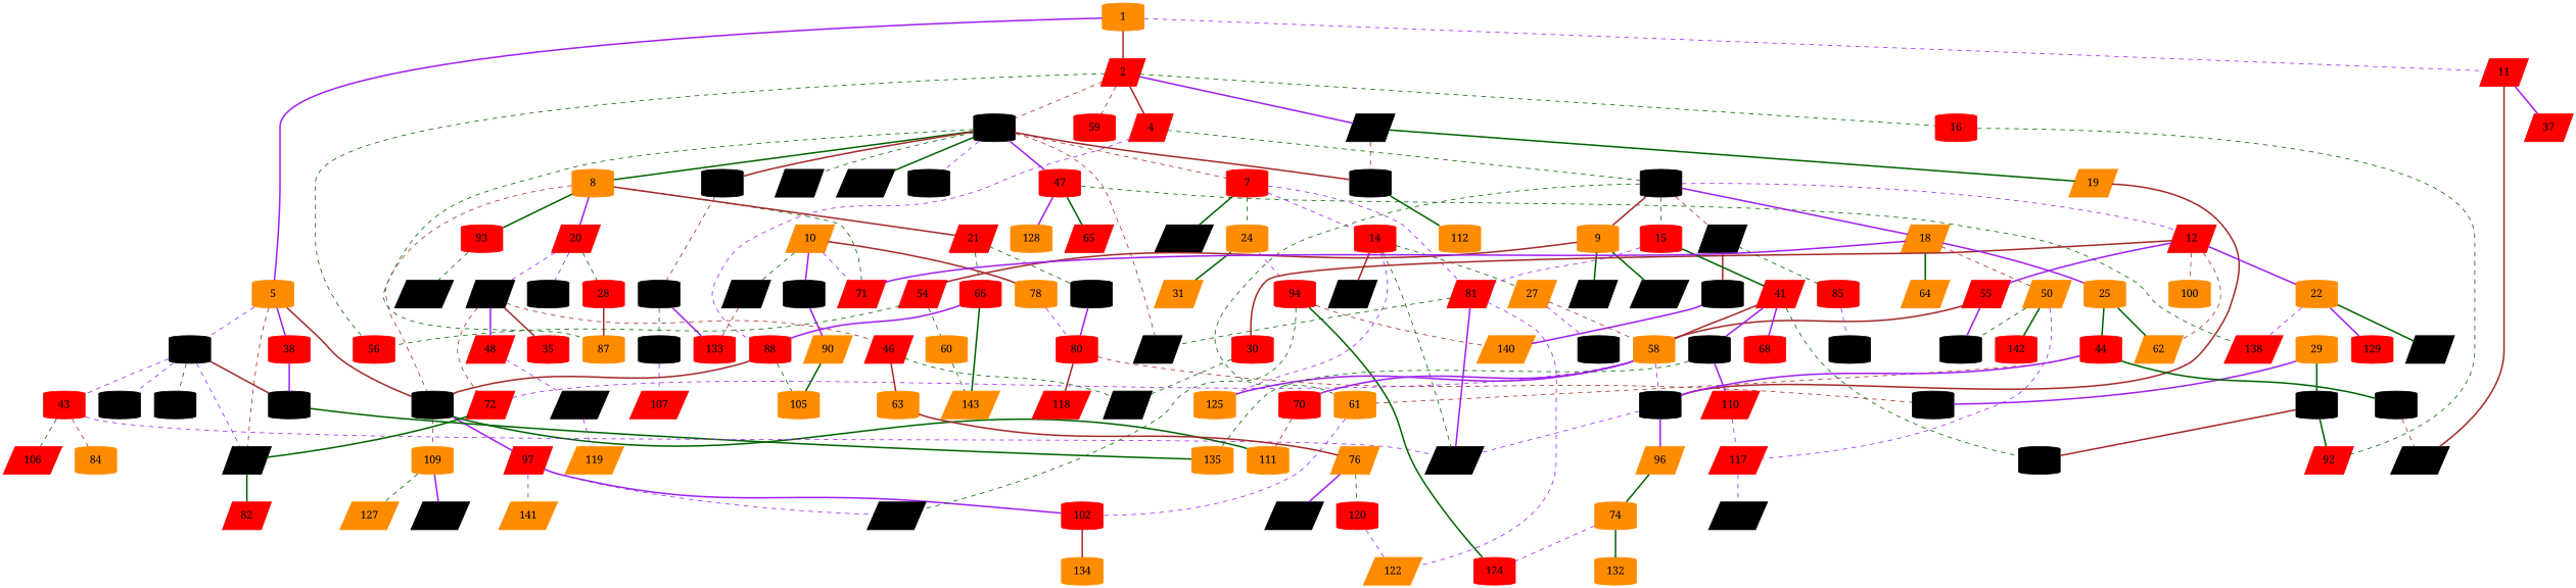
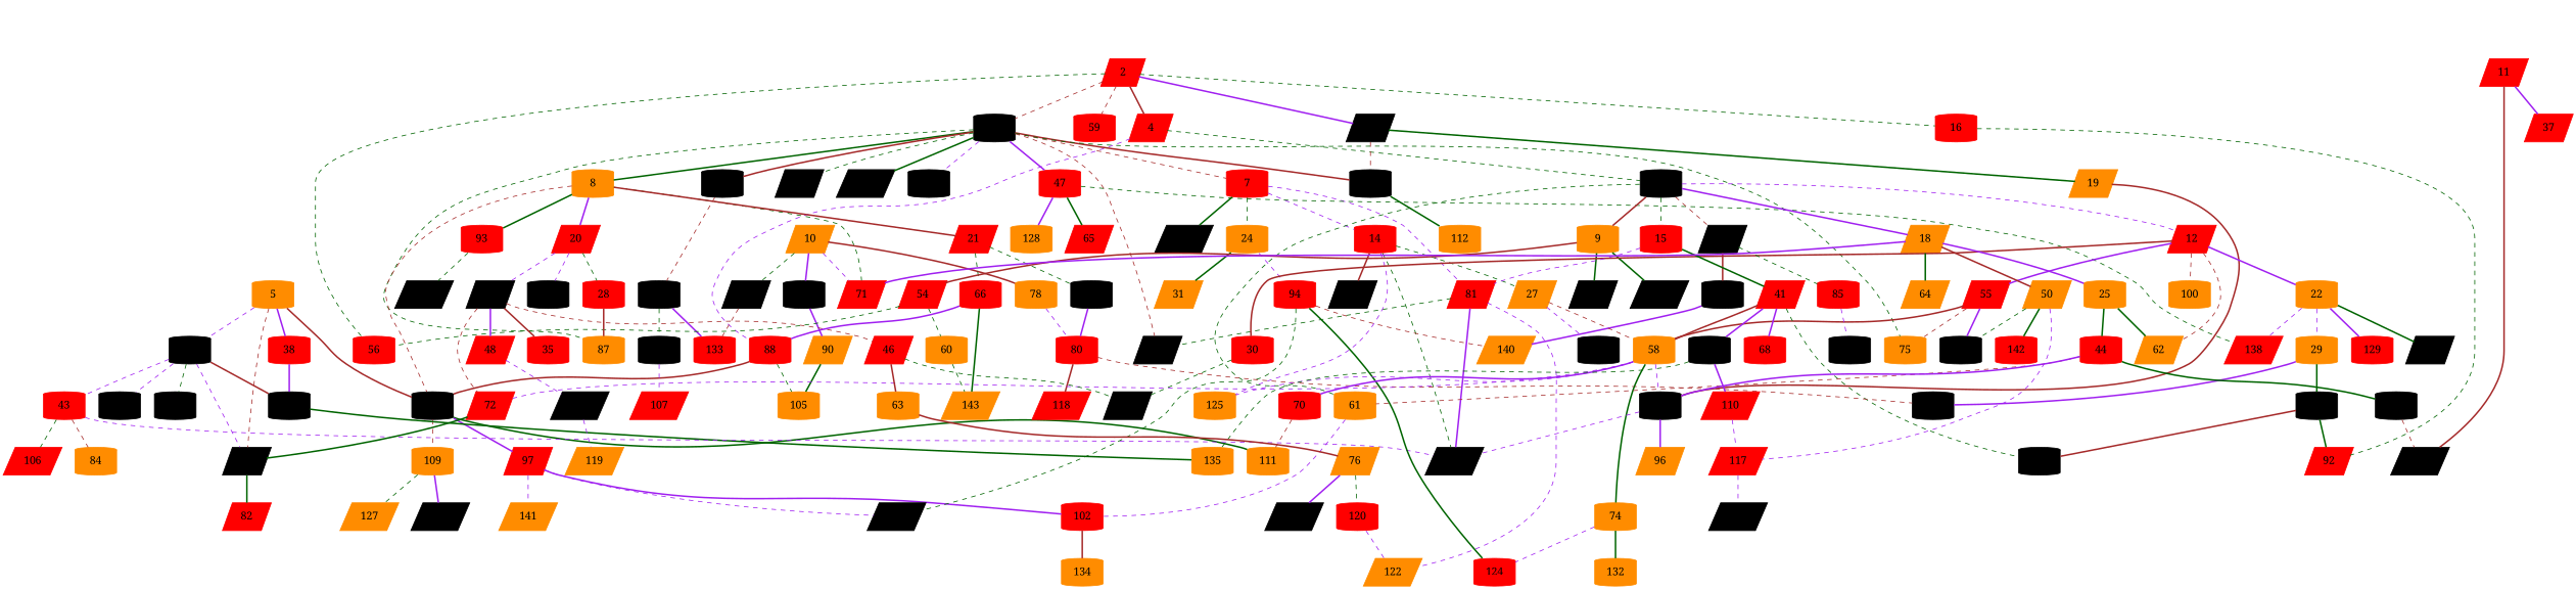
  graph {
    fontname="Noto Serif"
    node [color=red fontname="Noto Serif" shape=cylinder style=filled]
    edge [color=purple fontname="Noto Serif" style=dashed]
-   1 [color=darkorange]
    2 [shape=parallelogram]
    5 [color=darkorange]
    11 [shape=parallelogram]
    3 [color=black]
    4 [shape=parallelogram]
    16
    17 [color=black shape=parallelogram]
    56
    59
    38
    40 [color=black]
    77 [color=black shape=parallelogram]
    91 [color=black]
    10 [color=darkorange shape=parallelogram]
    71 [shape=parallelogram]
    57 [color=black shape=parallelogram]
    78 [color=darkorange]
    79 [color=black]
    37 [shape=parallelogram]
    116 [color=black shape=parallelogram]
    7
    8 [color=darkorange]
    26 [color=black]
    47
    51 [color=black]
    52 [color=black shape=parallelogram]
+   75 [color=darkorange]
    86 [color=black shape=parallelogram]
    87 [color=darkorange]
    115 [color=black shape=parallelogram]
    123 [color=black]
    6 [color=black]
    88
    92 [shape=parallelogram]
    19 [color=darkorange shape=parallelogram]
    14
    24 [color=darkorange]
    81 [shape=parallelogram]
    101 [color=black shape=parallelogram]
    20 [shape=parallelogram]
    21 [shape=parallelogram]
    93
    33 [color=black]
    138 [shape=parallelogram]
    65 [shape=parallelogram]
    128 [color=darkorange]
    112 [color=darkorange]
    9 [color=darkorange]
    12 [shape=parallelogram]
    13 [color=black shape=parallelogram]
    15
    18 [color=darkorange shape=parallelogram]
    61 [color=darkorange]
    105 [color=darkorange]
    98 [color=black]
    43
    95 [color=black]
    114 [color=black]
    82 [shape=parallelogram]
    111 [color=darkorange]
    97 [shape=parallelogram]
    109 [color=darkorange]
    54 [shape=parallelogram]
    83 [color=black shape=parallelogram]
    103 [color=black shape=parallelogram]
    22 [color=darkorange]
    30
    55 [shape=parallelogram]
    62 [color=darkorange shape=parallelogram]
    100 [color=darkorange]
    42 [color=black]
    85
    41 [shape=parallelogram]
    25 [color=darkorange]
    50 [color=darkorange shape=parallelogram]
    64 [color=darkorange shape=parallelogram]
    102
    27 [color=darkorange shape=parallelogram]
    39 [color=black shape=parallelogram]
    125 [color=darkorange]
    130 [color=black shape=parallelogram]
    31 [color=darkorange shape=parallelogram]
    94
    122 [color=darkorange shape=parallelogram]
    28
    34 [color=black shape=parallelogram]
    49 [color=black]
    32 [color=black]
    66
    121 [color=black shape=parallelogram]
    60 [color=darkorange]
    133
    80
    90 [color=darkorange shape=parallelogram]
    23 [color=black shape=parallelogram]
    29 [color=darkorange]
    129
    73 [color=black shape=parallelogram]
    58 [color=darkorange]
    104 [color=black]
    140 [color=darkorange shape=parallelogram]
    137 [color=black]
    36 [color=black]
    68
    89 [color=black]
    99 [color=black]
    69 [color=black]
    44
    117 [shape=parallelogram]
    142
    96 [color=darkorange shape=parallelogram]
    35
    46 [shape=parallelogram]
    48 [shape=parallelogram]
    72 [shape=parallelogram]
    143 [color=darkorange shape=parallelogram]
    53 [color=black]
    136 [color=black]
    124
    139 [color=black shape=parallelogram]
    67 [color=black]
    45 [color=black]
    70
    74 [color=darkorange]
    118 [shape=parallelogram]
    107 [shape=parallelogram]
    63 [color=darkorange]
    108 [color=black shape=parallelogram]
    135 [color=darkorange]
    84 [color=darkorange]
    106 [shape=parallelogram]
    110 [shape=parallelogram]
    76 [color=darkorange shape=parallelogram]
    119 [color=darkorange shape=parallelogram]
    131 [color=black shape=parallelogram]
    132 [color=darkorange]
    134 [color=darkorange]
    120
    126 [color=black shape=parallelogram]
    141 [color=darkorange shape=parallelogram]
    113 [color=black shape=parallelogram]
    127 [color=darkorange shape=parallelogram]
-   1 -- 2 [color=brown style=bold]
-   1 -- 5 [style=bold]
-   1 -- 11
    2 -- 3 [color=brown]
    2 -- 4 [color=brown style=bold]
    2 -- 16 [color=darkgreen]
    2 -- 17 [style=bold]
    2 -- 56 [color=darkgreen]
    2 -- 59 [color=brown]
    5 -- 38 [style=bold]
    5 -- 40
    5 -- 77 [color=brown]
    5 -- 91 [color=brown style=bold]
    11 -- 37 [style=bold]
    11 -- 116 [color=brown style=bold]
    3 -- 7 [color=brown]
    3 -- 8 [color=darkgreen style=bold]
    3 -- 26 [color=brown style=bold]
    3 -- 47 [style=bold]
    3 -- 51 [color=brown style=bold]
    3 -- 52 [color=darkgreen]
+   3 -- 75 [color=darkgreen]
    3 -- 86 [color=brown]
    3 -- 87 [color=darkgreen]
    3 -- 115 [color=darkgreen style=bold]
    3 -- 123
    4 -- 6 [color=darkgreen]
    4 -- 88
    16 -- 92 [color=darkgreen]
    17 -- 51 [color=brown]
    17 -- 19 [color=darkgreen style=bold]
    38 -- 98 [style=bold]
    40 -- 77
    40 -- 98 [color=brown style=bold]
    40 -- 43
    40 -- 95
    40 -- 114 [color=darkgreen]
    77 -- 82 [color=darkgreen style=bold]
    91 -- 111 [color=darkgreen style=bold]
    91 -- 97 [style=bold]
    91 -- 109 [color=brown]
    10 -- 71
    10 -- 57 [color=darkgreen]
    10 -- 78 [color=brown style=bold]
    10 -- 79 [style=bold]
    57 -- 133 [color=brown]
    78 -- 80
    79 -- 90 [style=bold]
    7 -- 14
    7 -- 24 [color=darkgreen]
    7 -- 81
    7 -- 101 [color=darkgreen style=bold]
    8 -- 91 [color=brown]
    8 -- 71 [color=darkgreen]
    8 -- 20 [style=bold]
    8 -- 21 [color=brown style=bold]
    8 -- 93 [color=darkgreen style=bold]
    26 -- 33 [color=brown]
    47 -- 138 [color=darkgreen]
    47 -- 65 [color=darkgreen style=bold]
    47 -- 128 [style=bold]
    51 -- 112 [color=darkgreen style=bold]
    6 -- 9 [color=brown style=bold]
    6 -- 12
    6 -- 13 [color=brown]
    6 -- 15 [color=darkgreen]
    6 -- 18 [style=bold]
    6 -- 61 [color=darkgreen]
    88 -- 91 [color=brown style=bold]
    88 -- 105 [color=darkgreen]
    19 -- 69 [color=brown style=bold]
    14 -- 27 [color=darkgreen]
    14 -- 39 [color=brown style=bold]
    14 -- 125
    14 -- 130 [color=darkgreen]
    24 -- 31 [color=darkgreen style=bold]
    24 -- 94
    81 -- 86 [color=darkgreen]
    81 -- 130 [style=bold]
    81 -- 122
    20 -- 28 [color=darkgreen]
    20 -- 34
    20 -- 49
    21 -- 32 [color=darkgreen]
    21 -- 66 [color=darkgreen]
    93 -- 121 [color=darkgreen]
    33 -- 133 [style=bold]
    33 -- 45 [color=darkgreen]
    9 -- 54 [color=brown style=bold]
    9 -- 83 [color=darkgreen style=bold]
    9 -- 103 [color=darkgreen style=bold]
    12 -- 22 [style=bold]
    12 -- 30 [color=brown style=bold]
    12 -- 55 [style=bold]
    12 -- 62 [color=brown]
    12 -- 100 [color=brown]
    13 -- 42 [color=brown style=bold]
    13 -- 85 [color=darkgreen]
    15 -- 81
    15 -- 41 [color=darkgreen style=bold]
    18 -- 71 [style=bold]
    18 -- 25 [style=bold]
-   18 -- 50 [color=brown]
+   18 -- 50 [color=brown style=bold]
    18 -- 64 [color=darkgreen style=bold]
    61 -- 102
    98 -- 135 [color=darkgreen style=bold]
    43 -- 130
    43 -- 84 [color=brown]
    43 -- 106 [color=darkgreen]
    97 -- 102 [style=bold]
    97 -- 139
    97 -- 141
    109 -- 113 [style=bold]
    109 -- 127 [color=darkgreen]
    54 -- 56 [color=darkgreen]
    54 -- 60 [color=darkgreen]
    22 -- 138
    22 -- 23 [color=darkgreen style=bold]
+   22 -- 29
    22 -- 129 [style=bold]
    30 -- 73 [color=darkgreen]
+   55 -- 75 [color=brown]
    55 -- 58 [color=brown style=bold]
    55 -- 104 [style=bold]
    42 -- 140 [style=bold]
    85 -- 137
    41 -- 58 [color=brown style=bold]
    41 -- 68 [style=bold]
    41 -- 89 [style=bold]
    41 -- 99 [color=darkgreen]
    25 -- 62 [color=darkgreen style=bold]
    25 -- 44 [color=darkgreen style=bold]
    50 -- 104 [color=darkgreen]
    50 -- 117
    50 -- 142 [color=darkgreen style=bold]
    102 -- 134 [color=brown style=bold]
    27 -- 58 [color=brown]
    27 -- 36
    94 -- 140 [color=brown]
    94 -- 124 [color=darkgreen style=bold]
    94 -- 139 [color=darkgreen]
    28 -- 87 [color=brown style=bold]
    34 -- 35 [color=brown style=bold]
    34 -- 46 [color=brown]
    34 -- 48 [style=bold]
    34 -- 72 [color=brown]
    32 -- 80 [style=bold]
    66 -- 88 [style=bold]
    66 -- 143 [color=darkgreen style=bold]
    60 -- 143 [color=darkgreen]
    80 -- 136 [color=brown]
    80 -- 118 [color=brown style=bold]
    90 -- 105 [color=darkgreen style=bold]
    29 -- 53 [color=darkgreen style=bold]
    29 -- 136 [style=bold]
-   58 -- 125 [style=bold]
+   58 -- 125
    58 -- 69
    58 -- 72
    58 -- 70 [style=bold]
-   96 -- 74 [color=darkgreen style=bold]
+   58 -- 74 [color=darkgreen style=bold]
    89 -- 135 [color=darkgreen]
    89 -- 110 [style=bold]
    69 -- 130
    69 -- 96 [style=bold]
    44 -- 61 [color=brown]
    44 -- 69 [style=bold]
    44 -- 67 [color=darkgreen style=bold]
    117 -- 131
    46 -- 73 [color=darkgreen]
    46 -- 63 [color=brown style=bold]
    48 -- 108
    72 -- 77 [color=darkgreen style=bold]
    53 -- 92 [color=darkgreen style=bold]
    53 -- 99 [color=brown style=bold]
    67 -- 116 [color=brown]
    45 -- 107
    70 -- 111 [color=brown]
    74 -- 124
    74 -- 132 [color=darkgreen style=bold]
    63 -- 76 [color=brown style=bold]
    108 -- 119
    110 -- 117
    76 -- 120 [color=darkgreen]
    76 -- 126 [style=bold]
    120 -- 122
  }
